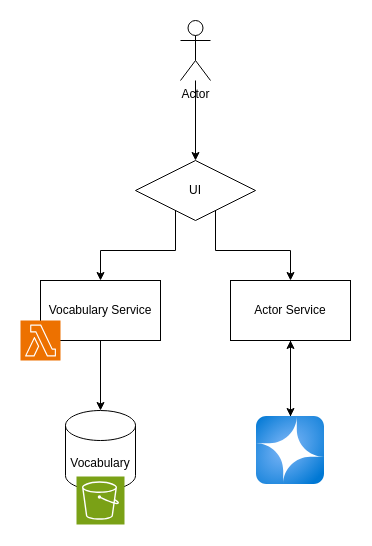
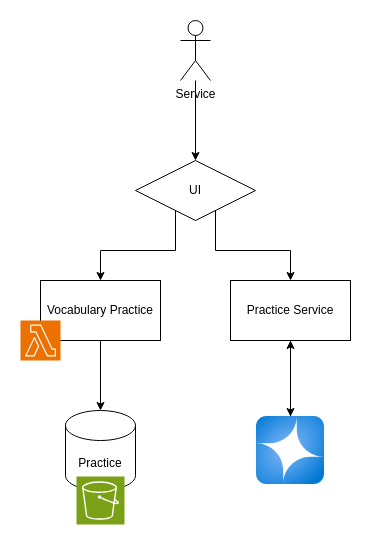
  <mxCell id="0" />
  <mxCell id="1" parent="0" />
  <mxCell id="2" value="" style="edgeStyle=orthogonalEdgeStyle;rounded=0;orthogonalLoop=1;jettySize=auto;html=1;" parent="1" source="3" target="6" edge="1"><mxGeometry relative="1" as="geometry" /></mxCell>
- <mxCell id="3" value="Actor" style="shape=umlActor;verticalLabelPosition=bottom;verticalAlign=top;html=1;outlineConnect=0;" parent="1" vertex="1"><mxGeometry x="180" y="20" width="30" height="60" as="geometry" /></mxCell>
+ <mxCell id="3" value="Service" style="shape=umlActor;verticalLabelPosition=bottom;verticalAlign=top;html=1;outlineConnect=0;" parent="1" vertex="1"><mxGeometry x="180" y="20" width="30" height="60" as="geometry" /></mxCell>
  <mxCell id="4" value="" style="edgeStyle=orthogonalEdgeStyle;rounded=0;orthogonalLoop=1;jettySize=auto;html=1;exitX=0.25;exitY=1;exitDx=0;exitDy=0;" parent="1" source="6" target="9" edge="1"><mxGeometry relative="1" as="geometry" /></mxCell>
  <mxCell id="5" value="" style="edgeStyle=orthogonalEdgeStyle;rounded=0;orthogonalLoop=1;jettySize=auto;html=1;exitX=0.75;exitY=1;exitDx=0;exitDy=0;" parent="1" source="6" target="11" edge="1"><mxGeometry relative="1" as="geometry" /></mxCell>
  <mxCell id="6" value="UI" style="rhombus;whiteSpace=wrap;html=1;" parent="1" vertex="1"><mxGeometry x="135" y="160" width="120" height="60" as="geometry" /></mxCell>
- <mxCell id="7" value="Vocabulary" style="shape=cylinder3;whiteSpace=wrap;html=1;boundedLbl=1;backgroundOutline=1;size=15;" parent="1" vertex="1"><mxGeometry x="65" y="410" width="70" height="80" as="geometry" /></mxCell>
+ <mxCell id="7" value="Practice" style="shape=cylinder3;whiteSpace=wrap;html=1;boundedLbl=1;backgroundOutline=1;size=15;" parent="1" vertex="1"><mxGeometry x="65" y="410" width="70" height="80" as="geometry" /></mxCell>
  <mxCell id="8" value="" style="edgeStyle=orthogonalEdgeStyle;rounded=0;orthogonalLoop=1;jettySize=auto;html=1;" parent="1" source="9" target="7" edge="1"><mxGeometry relative="1" as="geometry" /></mxCell>
- <mxCell id="9" value="Vocabulary Service" style="rounded=0;whiteSpace=wrap;html=1;" parent="1" vertex="1"><mxGeometry x="40" y="280" width="120" height="60" as="geometry" /></mxCell>
+ <mxCell id="9" value="Vocabulary Practice" style="rounded=0;whiteSpace=wrap;html=1;" parent="1" vertex="1"><mxGeometry x="40" y="280" width="120" height="60" as="geometry" /></mxCell>
  <mxCell id="10" value="" style="edgeStyle=orthogonalEdgeStyle;rounded=0;orthogonalLoop=1;jettySize=auto;html=1;" parent="1" source="11" target="13" edge="1"><mxGeometry relative="1" as="geometry" /></mxCell>
- <mxCell id="11" value="Actor Service" style="rounded=0;whiteSpace=wrap;html=1;" parent="1" vertex="1"><mxGeometry x="230" y="280" width="120" height="60" as="geometry" /></mxCell>
+ <mxCell id="11" value="Practice Service" style="rounded=0;whiteSpace=wrap;html=1;" parent="1" vertex="1"><mxGeometry x="230" y="280" width="120" height="60" as="geometry" /></mxCell>
  <mxCell id="12" value="" style="edgeStyle=orthogonalEdgeStyle;rounded=0;orthogonalLoop=1;jettySize=auto;html=1;" parent="1" source="13" target="11" edge="1"><mxGeometry relative="1" as="geometry" /></mxCell>
  <mxCell id="13" value="" style="image;aspect=fixed;html=1;points=[];align=center;fontSize=12;image=img/lib/azure2/ai_machine_learning/Azure_OpenAI.svg;" parent="1" vertex="1"><mxGeometry x="256" y="416" width="68" height="68" as="geometry" /></mxCell>
  <mxCell id="14" value="" style="sketch=0;points=[[0,0,0],[0.25,0,0],[0.5,0,0],[0.75,0,0],[1,0,0],[0,1,0],[0.25,1,0],[0.5,1,0],[0.75,1,0],[1,1,0],[0,0.25,0],[0,0.5,0],[0,0.75,0],[1,0.25,0],[1,0.5,0],[1,0.75,0]];outlineConnect=0;fontColor=#232F3E;fillColor=#ED7100;strokeColor=#ffffff;dashed=0;verticalLabelPosition=bottom;verticalAlign=top;align=center;html=1;fontSize=12;fontStyle=0;aspect=fixed;shape=mxgraph.aws4.resourceIcon;resIcon=mxgraph.aws4.lambda;" vertex="1" parent="1"><mxGeometry x="20" y="320" width="40" height="40" as="geometry" /></mxCell>
  <mxCell id="15" value="" style="sketch=0;points=[[0,0,0],[0.25,0,0],[0.5,0,0],[0.75,0,0],[1,0,0],[0,1,0],[0.25,1,0],[0.5,1,0],[0.75,1,0],[1,1,0],[0,0.25,0],[0,0.5,0],[0,0.75,0],[1,0.25,0],[1,0.5,0],[1,0.75,0]];outlineConnect=0;fontColor=#232F3E;fillColor=#7AA116;strokeColor=#ffffff;dashed=0;verticalLabelPosition=bottom;verticalAlign=top;align=center;html=1;fontSize=12;fontStyle=0;aspect=fixed;shape=mxgraph.aws4.resourceIcon;resIcon=mxgraph.aws4.s3;" vertex="1" parent="1"><mxGeometry x="76" y="476" width="48" height="48" as="geometry" /></mxCell>
